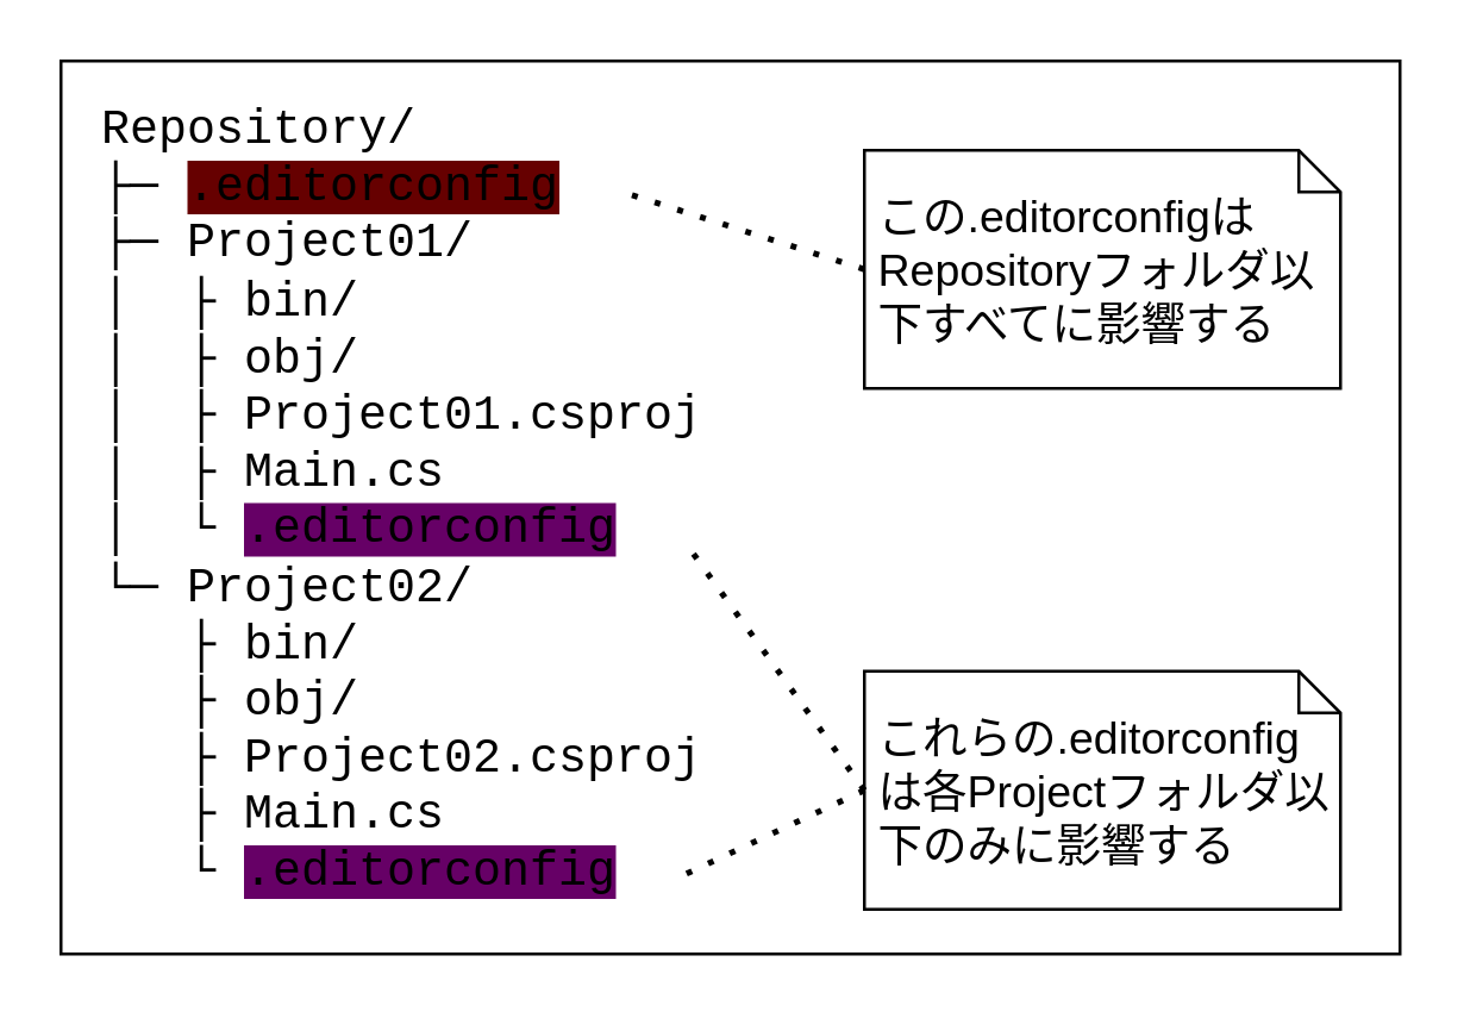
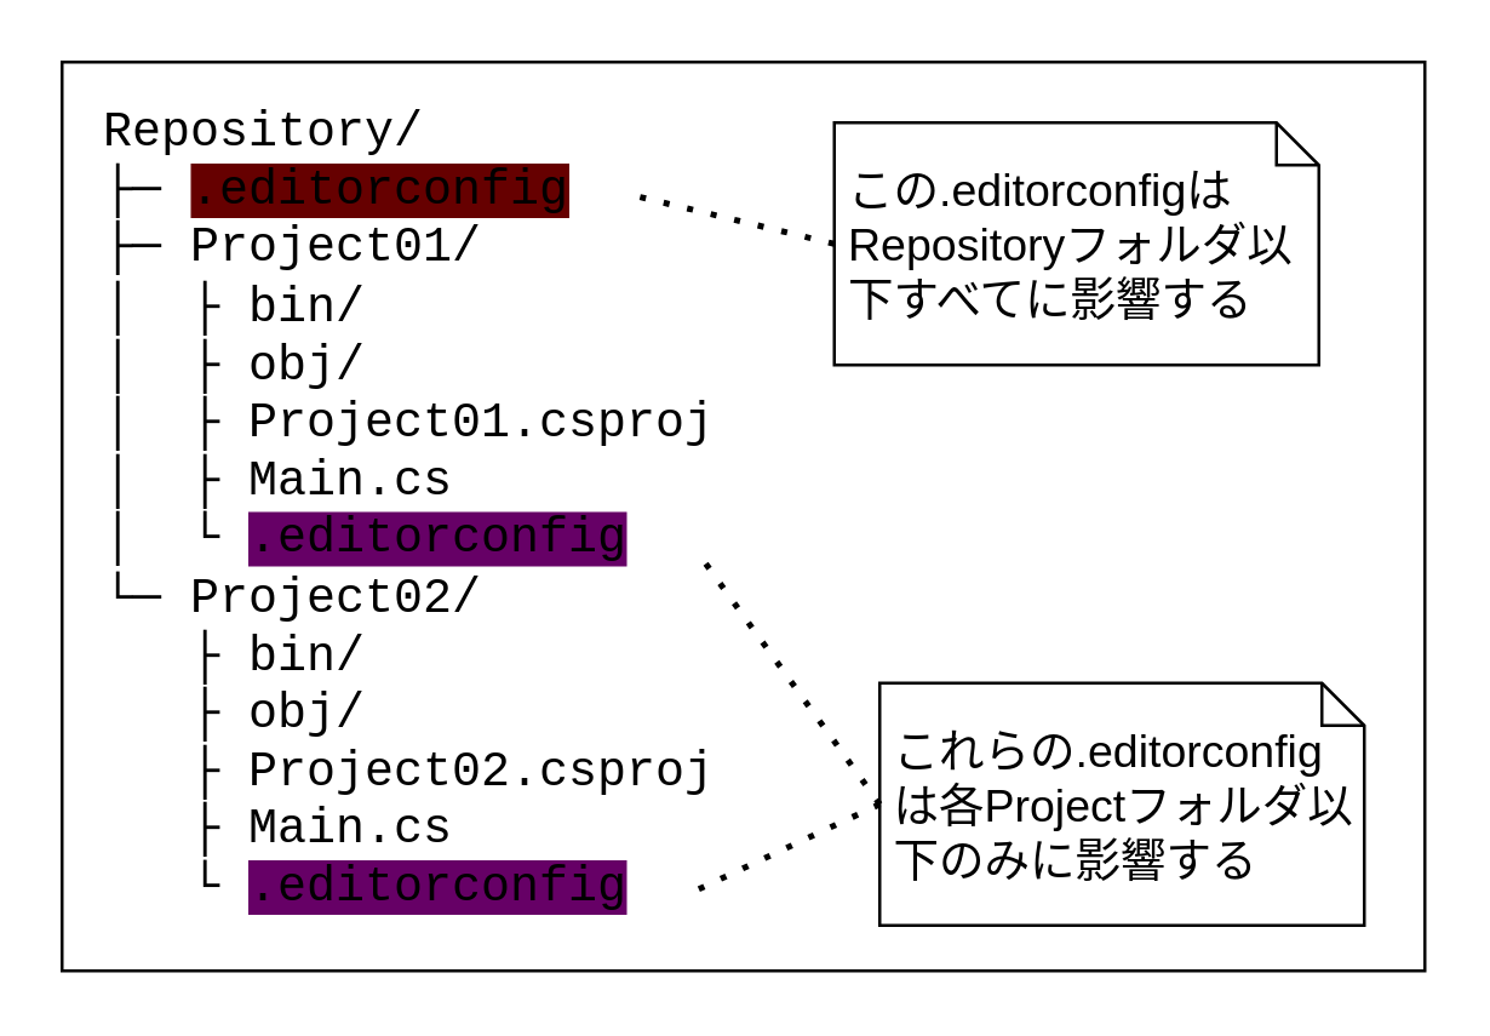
  <mxCell id="0" />
  <mxCell id="1" parent="0" />
  <mxCell id="2" value="&lt;font face=&quot;Courier New&quot; style=&quot;font-size: 16px&quot;&gt;Repository/&lt;br&gt;├─ &lt;span style=&quot;background-color: rgb(102 , 0 , 0)&quot;&gt;.editorconfig&lt;/span&gt;&lt;br&gt;├─ Project01/&lt;br&gt;&lt;/font&gt;&lt;span style=&quot;font-family: &amp;#34;courier new&amp;#34; ; font-size: 16px&quot;&gt;│&amp;nbsp; ├ bin/&lt;br&gt;&lt;/span&gt;&lt;span style=&quot;font-family: &amp;#34;courier new&amp;#34; ; font-size: 16px&quot;&gt;│&amp;nbsp; ├ obj/&lt;/span&gt;&lt;font face=&quot;Courier New&quot; style=&quot;font-size: 16px&quot;&gt;&lt;br&gt;│&amp;nbsp; ├ Project01.csproj&lt;br&gt;│&amp;nbsp; ├ Main.cs&lt;br&gt;&lt;/font&gt;&lt;span style=&quot;font-family: &amp;#34;courier new&amp;#34; ; font-size: 16px&quot;&gt;│&lt;/span&gt;&lt;font face=&quot;Courier New&quot; style=&quot;font-size: 16px&quot;&gt;&amp;nbsp; └ &lt;span style=&quot;background-color: rgb(102 , 0 , 102)&quot;&gt;.editorconfig&lt;/span&gt;&lt;br&gt;&lt;/font&gt;&lt;font face=&quot;Courier New&quot; style=&quot;font-size: 16px&quot;&gt;└─ Project02/&lt;br&gt;&lt;/font&gt;&lt;span style=&quot;font-family: &amp;#34;courier new&amp;#34; ; font-size: 16px&quot;&gt;&amp;nbsp; &amp;nbsp;├ bin/&lt;br&gt;&lt;/span&gt;&lt;span style=&quot;font-family: &amp;#34;courier new&amp;#34; ; font-size: 16px&quot;&gt;&amp;nbsp; &amp;nbsp;├ obj/&lt;/span&gt;&lt;font face=&quot;Courier New&quot; style=&quot;font-size: 16px&quot;&gt;&lt;br&gt;&amp;nbsp; &amp;nbsp;├ Project02.csproj&lt;br&gt;&amp;nbsp; &amp;nbsp;├ Main.cs&lt;br&gt;&lt;/font&gt;&lt;font style=&quot;font-size: 16px&quot; face=&quot;courier new&quot;&gt;&amp;nbsp;&lt;/font&gt;&lt;font face=&quot;Courier New&quot; style=&quot;font-size: 16px&quot;&gt; &amp;nbsp;└ &lt;span style=&quot;background-color: rgb(102 , 0 , 102)&quot;&gt;.editorconfig&lt;/span&gt;&lt;/font&gt;&lt;font face=&quot;Courier New&quot; style=&quot;font-size: 16px&quot;&gt;&lt;br&gt;&lt;/font&gt;" style="rounded=0;whiteSpace=wrap;html=1;align=left;verticalAlign=top;spacingTop=0;spacing=10;spacingLeft=4;fontFamily=Source Han Code JP;" vertex="1" parent="1"><mxGeometry x="20" y="20" width="450" height="300" as="geometry" /></mxCell>
- <mxCell id="3" value="この.editorconfigはRepositoryフォルダ以下すべてに影響する" style="shape=note;whiteSpace=wrap;html=1;size=14;verticalAlign=middle;align=left;spacingTop=0;spacing=5;fontSize=15;" vertex="1" parent="1"><mxGeometry x="290" y="50" width="160" height="80" as="geometry" /></mxCell>
+ <mxCell id="3" value="この.editorconfigはRepositoryフォルダ以下すべてに影響する" style="shape=note;whiteSpace=wrap;html=1;size=14;verticalAlign=middle;align=left;spacingTop=0;spacing=5;fontSize=15;" vertex="1" parent="1"><mxGeometry x="275" y="40" width="160" height="80" as="geometry" /></mxCell>
  <mxCell id="4" value="これらの.editorconfigは各Projectフォルダ以下のみに影響する" style="shape=note;whiteSpace=wrap;html=1;size=14;verticalAlign=middle;align=left;spacingTop=0;spacing=5;fontSize=15;" vertex="1" parent="1"><mxGeometry x="290" y="225" width="160" height="80" as="geometry" /></mxCell>
  <mxCell id="5" value="" style="endArrow=none;dashed=1;html=1;dashPattern=1 3;strokeWidth=2;fontSize=15;exitX=0;exitY=0.5;exitDx=0;exitDy=0;exitPerimeter=0;snapToPoint=0;endFill=1;entryX=0.42;entryY=0.147;entryDx=0;entryDy=0;entryPerimeter=0;" edge="1" parent="1" source="3" target="2"><mxGeometry width="50" height="50" relative="1" as="geometry"><mxPoint x="270" y="260" as="sourcePoint" /><mxPoint x="170" y="-30" as="targetPoint" /></mxGeometry></mxCell>
  <mxCell id="6" value="" style="endArrow=none;dashed=1;html=1;dashPattern=1 3;strokeWidth=2;fontSize=15;snapToPoint=0;endFill=1;entryX=0.463;entryY=0.913;entryDx=0;entryDy=0;entryPerimeter=0;exitX=0;exitY=0.5;exitDx=0;exitDy=0;exitPerimeter=0;" edge="1" parent="1" source="4" target="2"><mxGeometry width="50" height="50" relative="1" as="geometry"><mxPoint x="270" y="80" as="sourcePoint" /><mxPoint x="202.2" y="74.1" as="targetPoint" /></mxGeometry></mxCell>
  <mxCell id="7" value="" style="endArrow=none;dashed=1;html=1;dashPattern=1 3;strokeWidth=2;fontSize=15;snapToPoint=0;endFill=1;entryX=0.468;entryY=0.543;entryDx=0;entryDy=0;entryPerimeter=0;exitX=0;exitY=0.5;exitDx=0;exitDy=0;exitPerimeter=0;" edge="1" parent="1" source="4" target="2"><mxGeometry width="50" height="50" relative="1" as="geometry"><mxPoint x="270" y="230" as="sourcePoint" /><mxPoint x="219.83" y="303.9" as="targetPoint" /></mxGeometry></mxCell>
